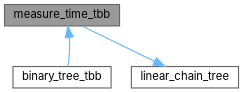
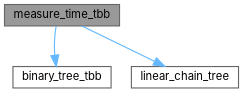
  digraph {
    fontname=Inter
    rankdir=TB
    node [color=grey40 fillcolor=white fontname=Inter fontsize=10 shape=box style=filled]
    edge [color=steelblue1 fontname=Inter fontsize=10 labelfontname=Helvetica labelfontsize=10 style=solid]
    n1 [color=gray40 fillcolor=grey60 fontcolor=black height=0.2 label=measure_time_tbb width=0.4]
    n2 [height=0.2 label=binary_tree_tbb width=0.4]
    n3 [height=0.2 label=linear_chain_tree width=0.4]
-   n2 -> n1
+   n1 -> n2
    n1 -> n3
  }
